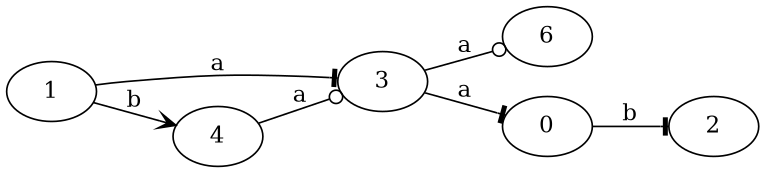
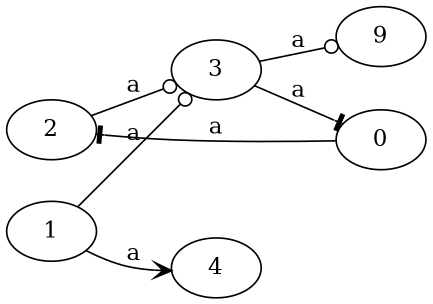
  strict digraph {
    fontname="DejaVu Serif"
    rankdir=LR
    node [fontname="DejaVu Serif"]
    edge [arrowhead=odot fontname="DejaVu Serif"]
    2
    3
-   6
+   6 [label=9]
    0
    1
    4
-   4 -> 3 [label=a]
+   2 -> 3 [label=a]
    3 -> 6 [label=a]
    3 -> 0 [arrowhead=tee label=a]
-   0 -> 2 [arrowhead=tee label=b]
-   1 -> 3 [arrowhead=tee label=a]
-   1 -> 4 [arrowhead=vee label=b]
+   0 -> 2 [arrowhead=tee label=a]
+   1 -> 3 [label=a]
+   1 -> 4 [arrowhead=vee label=a]
  }
